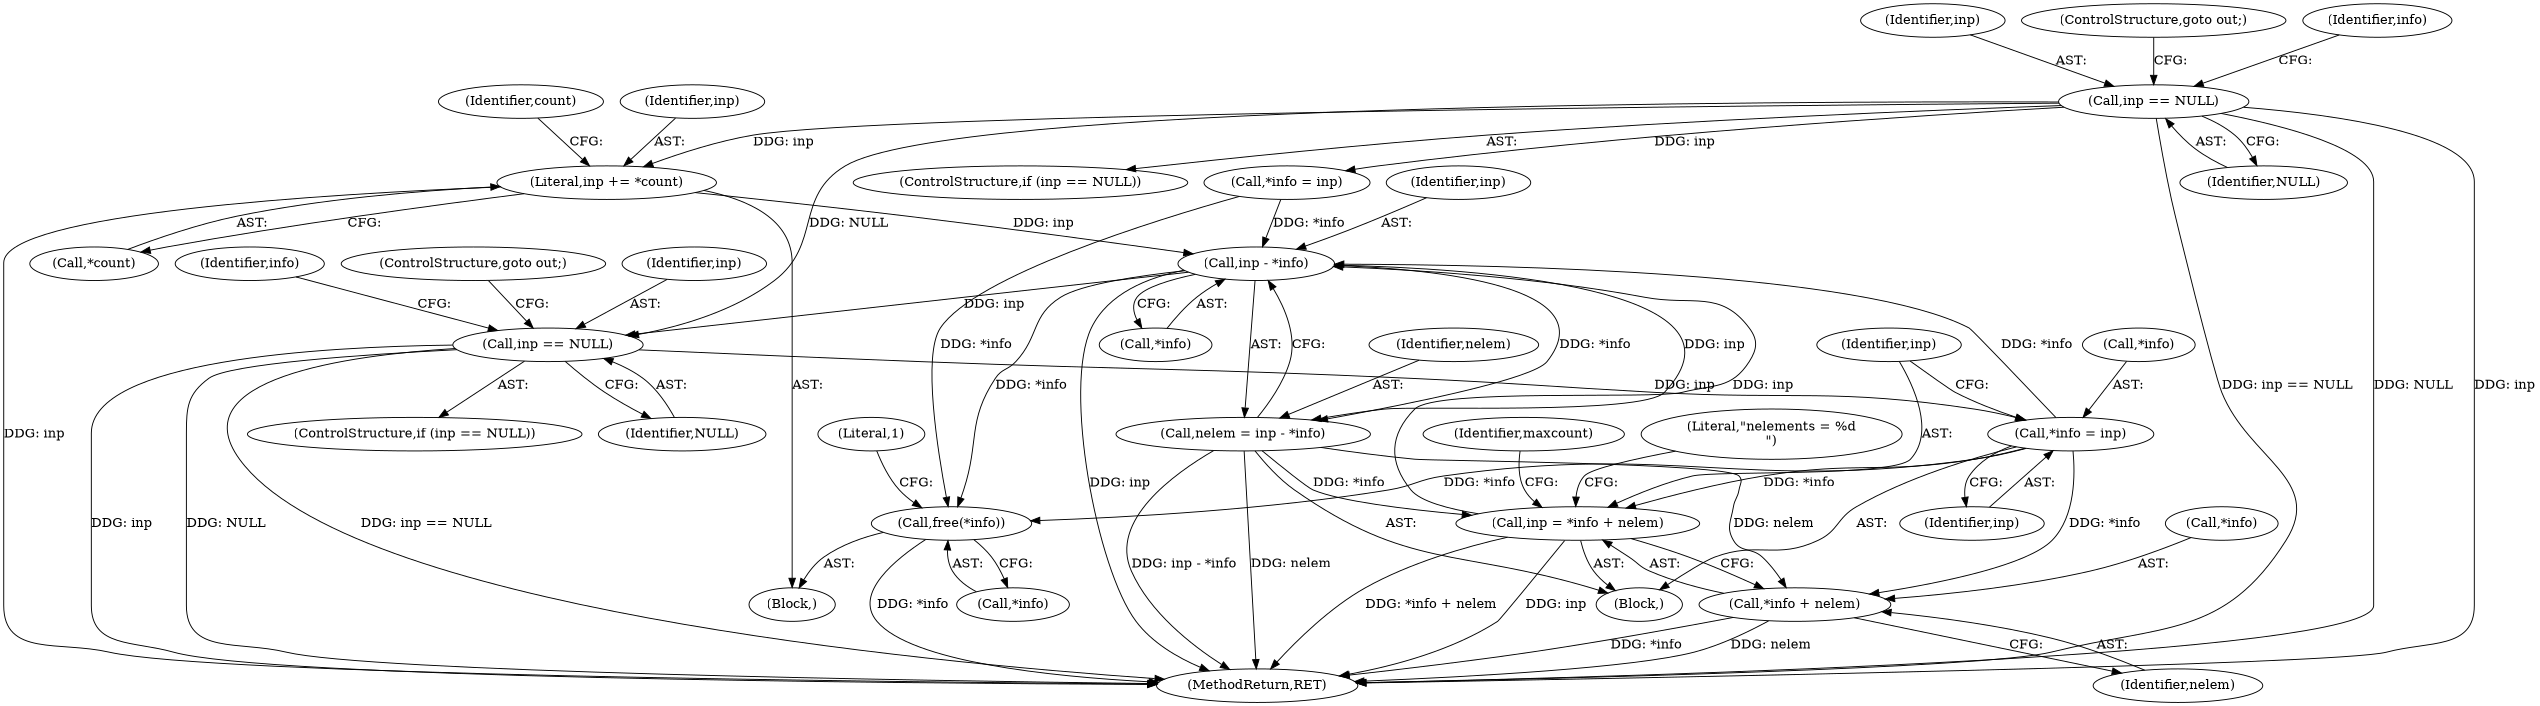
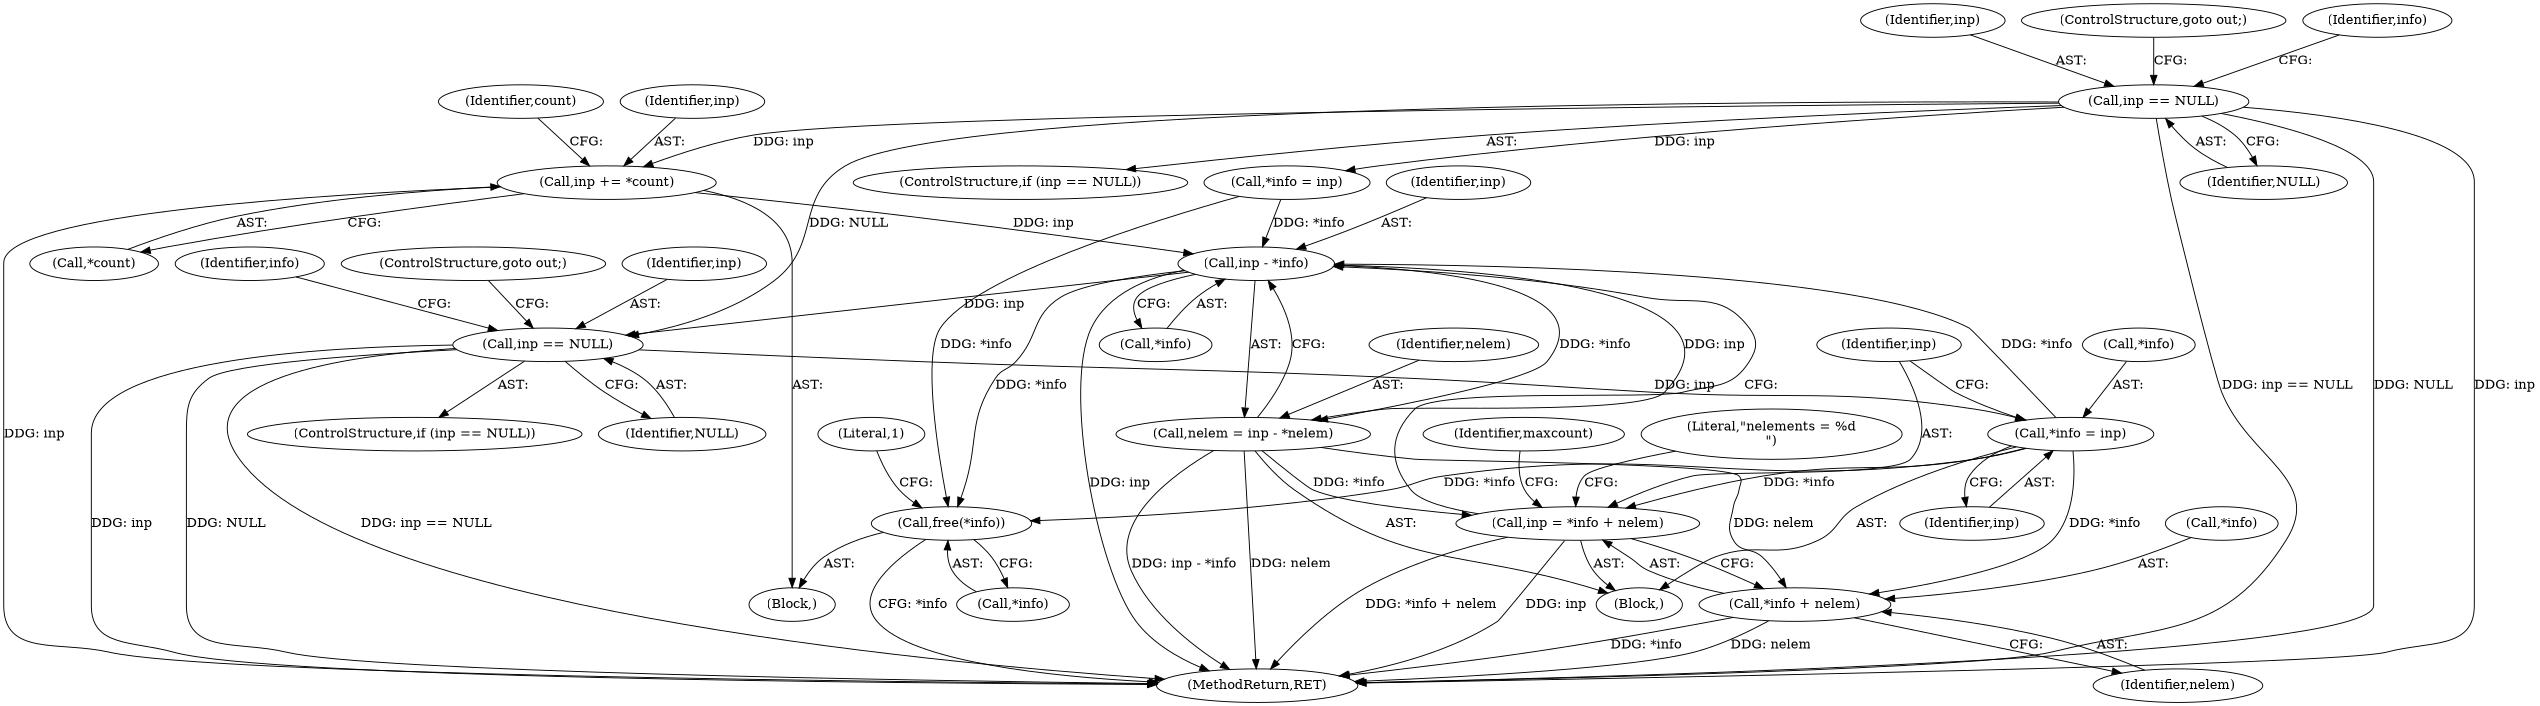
  digraph {
-   n1 [label="(Literal,inp += *count)"]
+   n1 [label="(Call,inp += *count)"]
    n2 [label="(Call,inp - *info)"]
    n3 [label="(Block,)"]
    n4 [label="(Call,*count)"]
    n5 [label="(MethodReturn,RET)"]
    n6 [label="(Call,inp == NULL)"]
-   n7 [label="(Call,nelem = inp - *info)"]
+   n7 [label="(Call,nelem = inp - *nelem)"]
    n8 [label="(Call,free(*info))"]
    n9 [label="(Call,*info)"]
    n10 [label="(Call,inp == NULL)"]
    n11 [label="(Call,*info = inp)"]
    n12 [label="(Identifier,NULL)"]
    n13 [label="(ControlStructure,if (inp == NULL))"]
    n14 [label="(Call,*info = inp)"]
    n15 [label="(Identifier,NULL)"]
    n16 [label="(ControlStructure,if (inp == NULL))"]
    n17 [label="(Call,inp = *info + nelem)"]
    n18 [label="(Call,*info + nelem)"]
    n19 [label="(Block,)"]
    n20 [label="(Call,*info)"]
    n21 [label="(Identifier,nelem)"]
    n22 [label="(Identifier,inp)"]
    n23 [label="(Identifier,inp)"]
    n24 [label="(Call,*info)"]
    n25 [label="(Identifier,inp)"]
    n26 [label="(Identifier,nelem)"]
    n27 [label="(Literal,1)"]
    n28 [label="(ControlStructure,goto out;)"]
    n29 [label="(Identifier,maxcount)"]
    n30 [label="(Identifier,info)"]
    n31 [label="(Identifier,count)"]
    n32 [label="(Identifier,inp)"]
    n33 [label="(Identifier,inp)"]
    n34 [label="(Identifier,inp)"]
    n35 [label="(Literal,\"nelements = %d\n\")"]
    n36 [label="(Identifier,info)"]
    n37 [label="(ControlStructure,goto out;)"]
    n38 [label="(Call,*info)"]
    n1 -> n2 [label="DDG: inp"]
    n1 -> n3 [label="AST: "]
    n1 -> n4 [label="CFG: "]
    n1 -> n5 [label="DDG: inp"]
    n2 -> n5 [label="DDG: inp"]
    n2 -> n6 [label="DDG: inp"]
    n2 -> n7 [label="AST: "]
    n2 -> n7 [label="DDG: inp"]
    n2 -> n7 [label="DDG: *info"]
    n2 -> n8 [label="DDG: *info"]
    n2 -> n9 [label="CFG: "]
    n4 -> n1 [label="AST: "]
    n6 -> n5 [label="DDG: inp"]
    n6 -> n5 [label="DDG: NULL"]
    n6 -> n5 [label="DDG: inp == NULL"]
    n6 -> n14 [label="DDG: inp"]
    n6 -> n15 [label="CFG: "]
    n6 -> n16 [label="AST: "]
    n7 -> n2 [label="CFG: "]
    n7 -> n5 [label="DDG: inp - *info"]
    n7 -> n5 [label="DDG: nelem"]
    n7 -> n17 [label="DDG: *info"]
    n7 -> n18 [label="DDG: nelem"]
    n7 -> n19 [label="AST: "]
    n8 -> n3 [label="AST: "]
-   n8 -> n5 [label="DDG: *info"]
+   n8 -> n5 [label="CFG: *info"]
    n8 -> n20 [label="CFG: "]
    n9 -> n2 [label="AST: "]
    n10 -> n1 [label="DDG: inp"]
    n10 -> n5 [label="DDG: inp"]
    n10 -> n5 [label="DDG: inp == NULL"]
    n10 -> n5 [label="DDG: NULL"]
    n10 -> n6 [label="DDG: NULL"]
    n10 -> n11 [label="DDG: inp"]
    n10 -> n12 [label="CFG: "]
    n10 -> n13 [label="AST: "]
    n11 -> n2 [label="DDG: *info"]
    n11 -> n8 [label="DDG: *info"]
    n12 -> n10 [label="AST: "]
    n14 -> n2 [label="DDG: *info"]
    n14 -> n8 [label="DDG: *info"]
    n14 -> n17 [label="DDG: *info"]
    n14 -> n18 [label="DDG: *info"]
    n14 -> n19 [label="AST: "]
    n14 -> n22 [label="CFG: "]
    n15 -> n6 [label="AST: "]
-   n17 -> n2 [label="DDG: inp"]
+   n17 -> n2 [label="CFG: "]
    n17 -> n5 [label="DDG: *info + nelem"]
    n17 -> n5 [label="DDG: inp"]
    n17 -> n18 [label="CFG: "]
    n17 -> n19 [label="AST: "]
    n18 -> n5 [label="DDG: nelem"]
    n18 -> n5 [label="DDG: *info"]
    n18 -> n17 [label="AST: "]
    n18 -> n21 [label="CFG: "]
    n20 -> n8 [label="AST: "]
    n21 -> n18 [label="AST: "]
    n22 -> n14 [label="AST: "]
    n23 -> n6 [label="AST: "]
    n24 -> n14 [label="AST: "]
    n25 -> n10 [label="AST: "]
    n26 -> n7 [label="AST: "]
    n27 -> n8 [label="CFG: "]
    n28 -> n10 [label="CFG: "]
    n29 -> n17 [label="CFG: "]
    n30 -> n6 [label="CFG: "]
    n31 -> n1 [label="CFG: "]
    n32 -> n1 [label="AST: "]
    n33 -> n14 [label="CFG: "]
    n33 -> n17 [label="AST: "]
    n34 -> n2 [label="AST: "]
    n35 -> n17 [label="CFG: "]
    n36 -> n10 [label="CFG: "]
    n37 -> n6 [label="CFG: "]
    n38 -> n18 [label="AST: "]
  }
